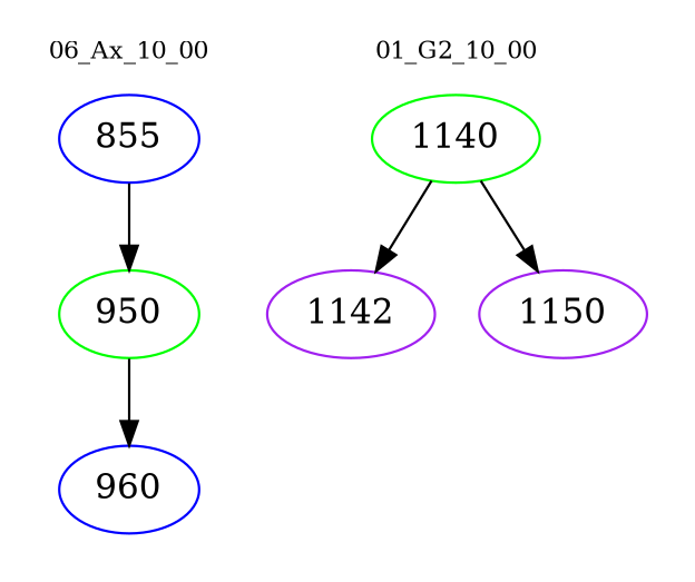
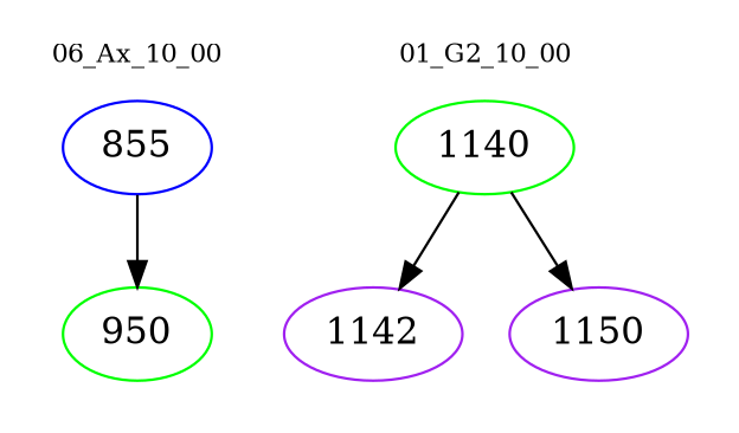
  digraph {
    node [color=blue]
    edge [color=black]
    n1 [label=855]
    n2 [color=green label=950]
-   n3 [label=960]
    n4 [color=purple label=1142]
    n5 [color=green label=1140]
    n6 [color=purple label=1150]
    subgraph cluster_1 {
      color=white
      fontsize=10
      label="06_Ax_10_00"
      n1
      n2
-     n3
    }
    subgraph cluster_2 {
      color=white
      fontsize=10
      label="01_G2_10_00"
      n4
      n5
      n6
    }
    n1 -> n2
-   n2 -> n3
    n5 -> n4
    n5 -> n6
  }
